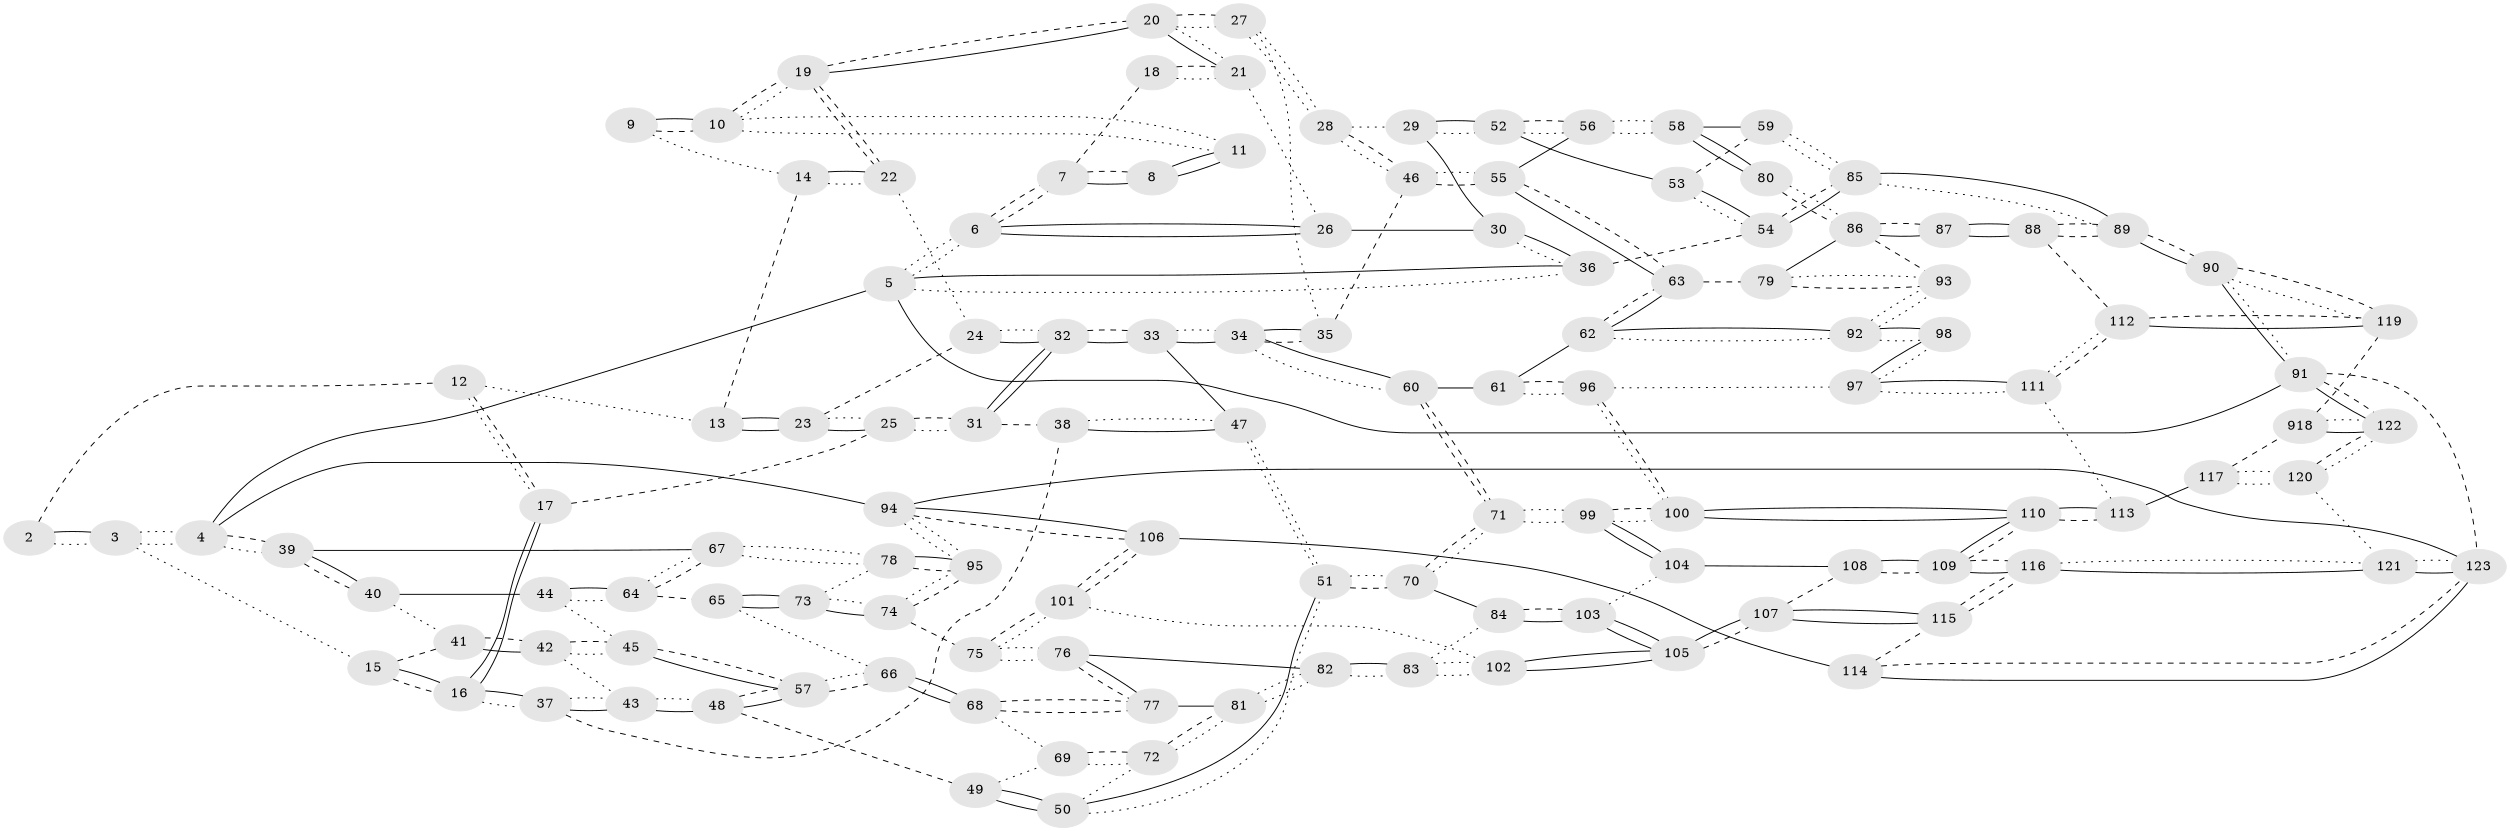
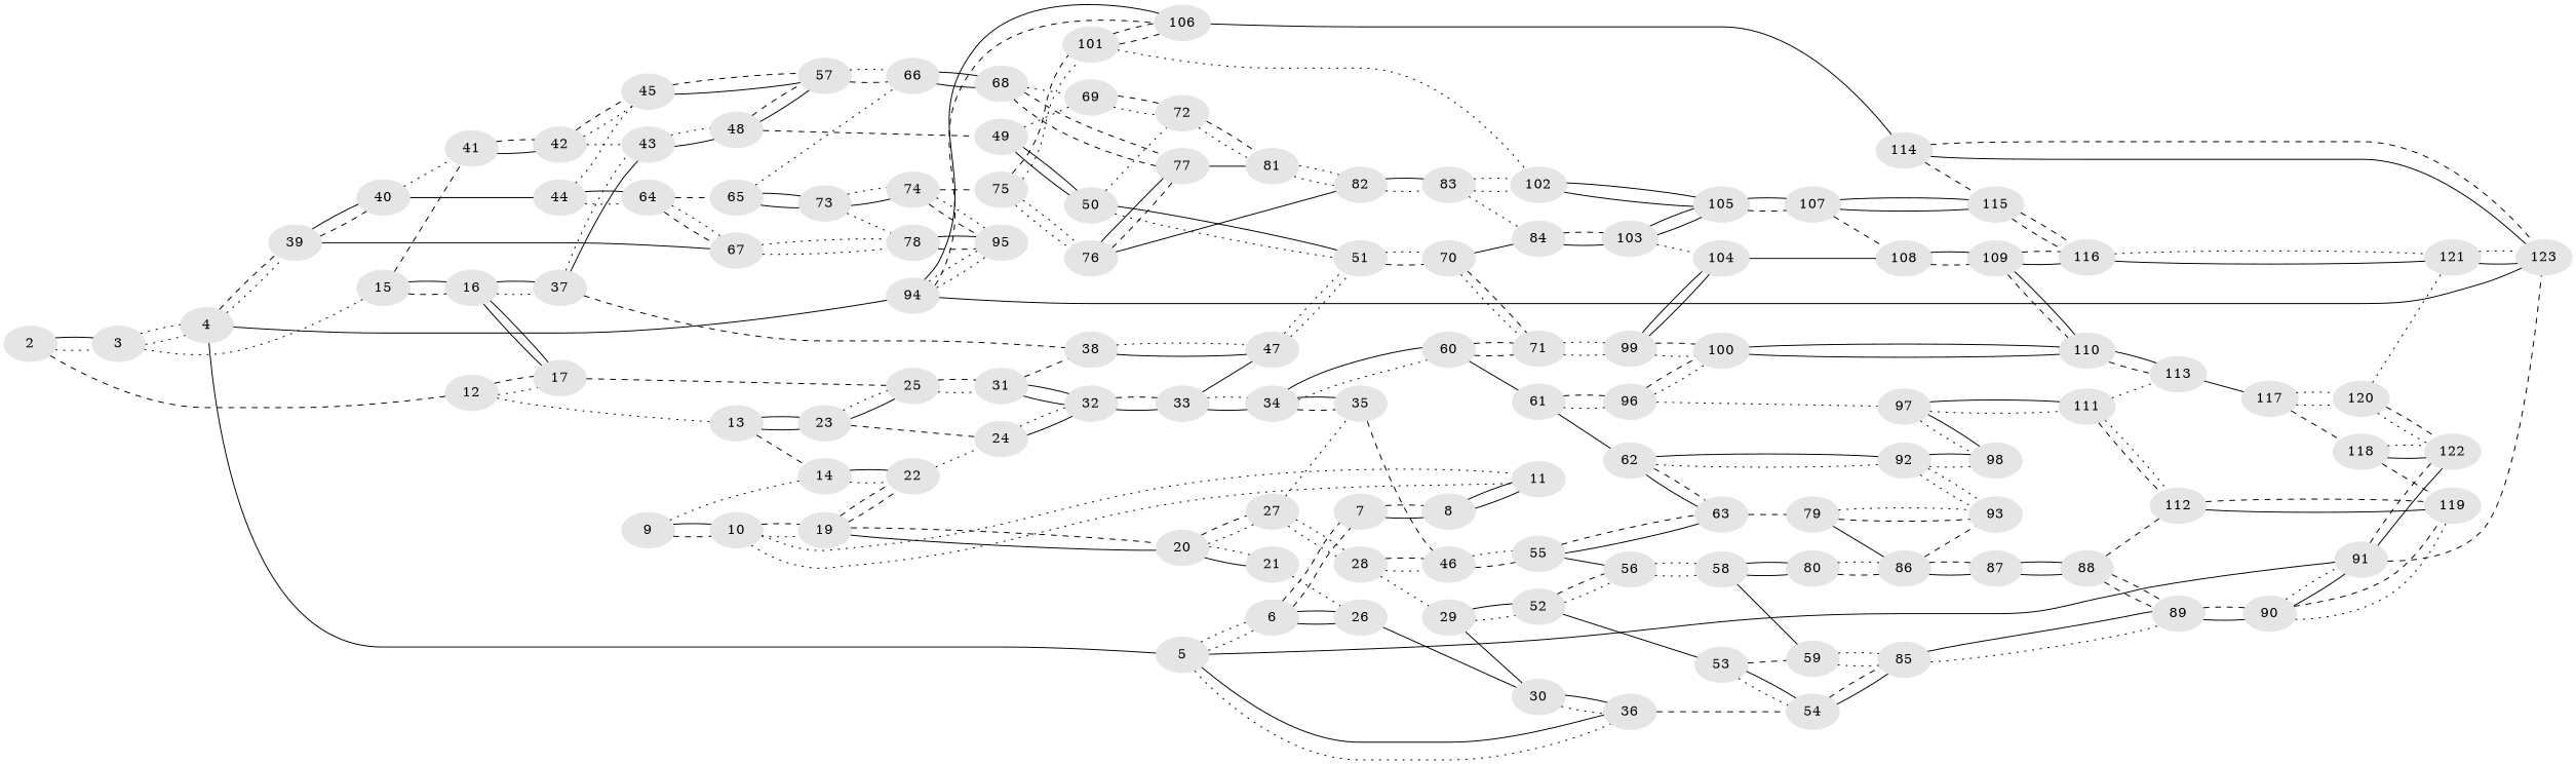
  graph {
    rankdir=LR
    node [color=gray90 style=filled]
    edge [style=solid]
    2
    3
    12
    9
    10
    14
    4
    15
    13
    17
    5
    39
    94
    16
    41
    6
    36
    91
    40
    67
    95
    123
    106
    7
    26
    54
    122
    8
-   18
    30
    11
    21
    19
    22
    20
    23
    25
    24
    37
    42
    38
    43
    31
    27
    28
    35
    32
    33
    29
    46
    52
    55
    53
    56
    47
    34
    60
    51
    61
    71
    85
    48
    44
    78
    45
    64
    57
    49
    65
    66
    63
    70
    50
    69
    72
    81
    84
    59
    58
    89
    79
    80
    68
    86
    62
    96
    99
    92
    97
    100
    93
    98
    73
    74
    77
    103
    104
    82
    75
    76
    101
    102
    83
    87
    105
    90
    88
    112
    119
    114
    111
    110
    113
    108
    107
    109
    115
    116
    121
    117
-   118 [label=918]
+   118
    120
    2 -- 3 [style=dotted]
    2 -- 3
    2 -- 12 [style=dashed]
    3 -- 4 [style=dotted]
    3 -- 4 [style=dotted]
    3 -- 15 [style=dotted]
    12 -- 13 [style=dotted]
    12 -- 17 [style=dotted]
    12 -- 17 [style=dashed]
    9 -- 10 [style=dashed]
    9 -- 10
    9 -- 14 [style=dotted]
    10 -- 11 [style=dotted]
    10 -- 11 [style=dotted]
    10 -- 19 [style=dotted]
    10 -- 19 [style=dashed]
    14 -- 22 [style=dotted]
    14 -- 22
    4 -- 5
    4 -- 39 [style=dotted]
    4 -- 39 [style=dashed]
    4 -- 94
    15 -- 16 [style=dashed]
    15 -- 16
    15 -- 41 [style=dashed]
    13 -- 14 [style=dashed]
    13 -- 23
    13 -- 23
    17 -- 25 [style=dashed]
    5 -- 6 [style=dotted]
    5 -- 6 [style=dotted]
    5 -- 36 [style=dotted]
    5 -- 36
    5 -- 91
    39 -- 40 [style=dashed]
    39 -- 40
    39 -- 67
    94 -- 95 [style=dotted]
    94 -- 95 [style=dotted]
    94 -- 123
    94 -- 106 [style=dashed]
    94 -- 106
    16 -- 17
    16 -- 17
    16 -- 37 [style=dotted]
    16 -- 37
    41 -- 42
    41 -- 42 [style=dashed]
    6 -- 7 [style=dashed]
    6 -- 7 [style=dashed]
    6 -- 26
    6 -- 26
    36 -- 54 [style=dashed]
    91 -- 123 [style=dashed]
    91 -- 122
    91 -- 122 [style=dashed]
    40 -- 41 [style=dotted]
    40 -- 44
    67 -- 78 [style=dotted]
    67 -- 78 [style=dotted]
    106 -- 114
    7 -- 8
    7 -- 8 [style=dashed]
-   7 -- 18 [style=dashed]
    26 -- 30
    54 -- 85
    54 -- 85 [style=dashed]
    8 -- 11
    8 -- 11
-   18 -- 21 [style=dotted]
-   18 -- 21 [style=dashed]
    30 -- 36 [style=dotted]
    30 -- 36
    21 -- 26 [style=dotted]
    19 -- 22 [style=dashed]
    19 -- 22 [style=dashed]
    19 -- 20
    19 -- 20 [style=dashed]
    22 -- 24 [style=dotted]
    20 -- 21
    20 -- 21 [style=dotted]
    20 -- 27 [style=dotted]
    20 -- 27 [style=dashed]
    23 -- 25
    23 -- 25 [style=dotted]
    23 -- 24 [style=dashed]
    25 -- 31 [style=dotted]
    25 -- 31 [style=dashed]
    24 -- 32
    24 -- 32 [style=dotted]
    37 -- 38 [style=dashed]
    37 -- 43
    37 -- 43 [style=dotted]
    42 -- 43 [style=dotted]
    42 -- 45 [style=dotted]
    42 -- 45 [style=dashed]
    38 -- 47
    38 -- 47 [style=dotted]
    43 -- 48
    43 -- 48 [style=dotted]
    31 -- 38 [style=dashed]
    31 -- 32
    31 -- 32
    27 -- 28 [style=dotted]
    27 -- 28 [style=dotted]
    27 -- 35 [style=dotted]
    28 -- 29 [style=dotted]
    28 -- 46 [style=dotted]
    28 -- 46 [style=dashed]
    35 -- 46 [style=dashed]
    32 -- 33
    32 -- 33 [style=dashed]
    33 -- 47
    33 -- 34
    33 -- 34 [style=dotted]
    29 -- 30
    29 -- 52 [style=dotted]
    29 -- 52
    46 -- 55 [style=dashed]
    46 -- 55 [style=dotted]
    52 -- 53
    52 -- 56 [style=dotted]
    52 -- 56 [style=dashed]
    55 -- 56
    55 -- 63
    55 -- 63 [style=dashed]
    53 -- 54 [style=dotted]
    53 -- 54
    53 -- 59 [style=dashed]
    56 -- 58 [style=dotted]
    56 -- 58 [style=dotted]
    47 -- 51 [style=dotted]
    47 -- 51 [style=dotted]
    34 -- 35 [style=dashed]
    34 -- 35
    34 -- 60 [style=dotted]
    34 -- 60
    60 -- 61
    60 -- 71 [style=dashed]
    60 -- 71 [style=dashed]
    51 -- 70 [style=dashed]
    51 -- 70 [style=dotted]
    61 -- 62
    61 -- 96 [style=dotted]
    61 -- 96 [style=dashed]
    71 -- 99 [style=dotted]
    71 -- 99 [style=dotted]
    85 -- 89 [style=dotted]
    85 -- 89
    48 -- 57
    48 -- 57 [style=dashed]
    48 -- 49 [style=dashed]
    44 -- 45 [style=dotted]
    44 -- 64 [style=dotted]
    44 -- 64
    78 -- 95 [style=dashed]
    78 -- 95
    45 -- 57
    45 -- 57 [style=dashed]
    64 -- 67 [style=dashed]
    64 -- 67 [style=dotted]
    64 -- 65 [style=dashed]
    57 -- 66 [style=dashed]
    57 -- 66 [style=dotted]
    49 -- 50
    49 -- 50
    49 -- 69 [style=dotted]
    65 -- 66 [style=dotted]
    65 -- 73
    65 -- 73
    66 -- 68
    66 -- 68
    63 -- 79 [style=dashed]
    70 -- 71 [style=dotted]
    70 -- 71 [style=dashed]
    70 -- 84
    50 -- 51 [style=dotted]
    50 -- 51
    50 -- 72 [style=dotted]
    69 -- 72 [style=dotted]
    69 -- 72 [style=dashed]
    72 -- 81 [style=dotted]
    72 -- 81 [style=dashed]
    81 -- 82 [style=dotted]
    81 -- 82 [style=dotted]
    84 -- 103
    84 -- 103 [style=dashed]
    59 -- 85 [style=dotted]
    59 -- 85 [style=dotted]
    58 -- 59
    58 -- 80
    58 -- 80
    89 -- 90
    89 -- 90 [style=dashed]
    79 -- 86
    79 -- 93 [style=dashed]
    79 -- 93 [style=dotted]
    80 -- 86 [style=dashed]
    80 -- 86 [style=dotted]
    68 -- 69 [style=dotted]
    68 -- 77 [style=dashed]
    68 -- 77 [style=dashed]
    86 -- 93 [style=dashed]
    86 -- 87
    86 -- 87 [style=dashed]
    62 -- 63
    62 -- 63 [style=dashed]
    62 -- 92 [style=dotted]
    62 -- 92
    96 -- 97 [style=dotted]
    96 -- 100 [style=dotted]
    96 -- 100 [style=dashed]
    99 -- 100 [style=dotted]
    99 -- 100 [style=dashed]
    99 -- 104
    99 -- 104
    92 -- 93 [style=dotted]
    92 -- 93 [style=dotted]
    92 -- 98 [style=dotted]
    92 -- 98
    97 -- 98 [style=dotted]
    97 -- 98
    97 -- 111 [style=dotted]
    97 -- 111
    100 -- 110
    100 -- 110
    73 -- 78 [style=dotted]
    73 -- 74
    73 -- 74 [style=dotted]
    74 -- 95 [style=dashed]
    74 -- 95 [style=dotted]
    74 -- 75 [style=dashed]
    77 -- 81
    103 -- 104 [style=dotted]
    103 -- 105
    103 -- 105
    104 -- 108
    82 -- 83 [style=dotted]
    82 -- 83
    75 -- 76 [style=dotted]
    75 -- 76 [style=dotted]
    75 -- 101 [style=dotted]
    75 -- 101 [style=dashed]
    76 -- 77 [style=dashed]
    76 -- 77
    76 -- 82
    101 -- 106 [style=dashed]
    101 -- 106 [style=dashed]
    101 -- 102 [style=dotted]
    102 -- 105
    102 -- 105
    83 -- 84 [style=dotted]
    83 -- 102 [style=dotted]
    83 -- 102 [style=dotted]
    87 -- 88
    87 -- 88
    105 -- 107 [style=dashed]
    105 -- 107
    90 -- 91
    90 -- 91 [style=dotted]
    90 -- 119 [style=dotted]
    90 -- 119 [style=dashed]
    88 -- 89 [style=dashed]
    88 -- 89 [style=dashed]
    88 -- 112 [style=dashed]
    112 -- 119
    112 -- 119 [style=dashed]
    114 -- 123
    114 -- 123 [style=dashed]
    114 -- 115 [style=dashed]
    111 -- 112 [style=dashed]
    111 -- 112 [style=dotted]
    111 -- 113 [style=dotted]
    110 -- 113 [style=dashed]
    110 -- 113
    113 -- 117
    108 -- 109 [style=dashed]
    108 -- 109
    107 -- 108 [style=dashed]
    107 -- 115
    107 -- 115
    109 -- 110 [style=dashed]
    109 -- 110
    109 -- 116
    109 -- 116 [style=dashed]
    115 -- 116 [style=dashed]
    115 -- 116 [style=dashed]
    116 -- 121
    116 -- 121 [style=dotted]
    121 -- 123
    121 -- 123 [style=dotted]
    117 -- 118 [style=dashed]
    117 -- 120 [style=dotted]
    117 -- 120 [style=dotted]
    118 -- 122
    118 -- 122 [style=dotted]
    118 -- 119 [style=dashed]
    120 -- 122 [style=dotted]
    120 -- 122 [style=dashed]
    120 -- 121 [style=dotted]
  }
